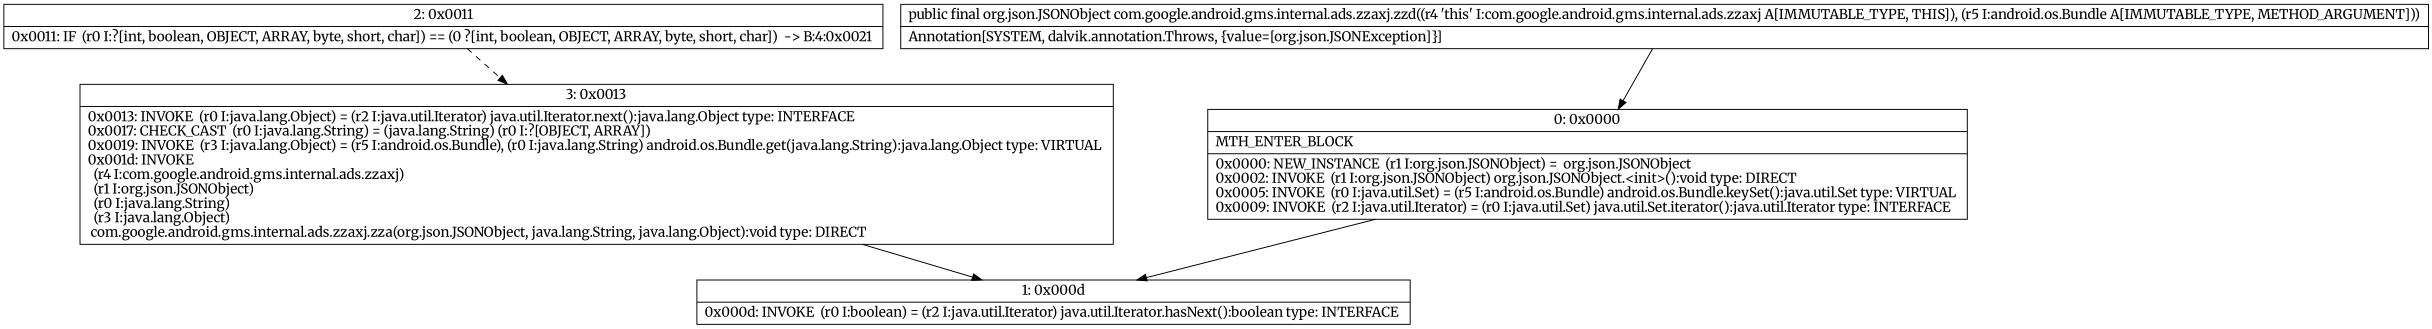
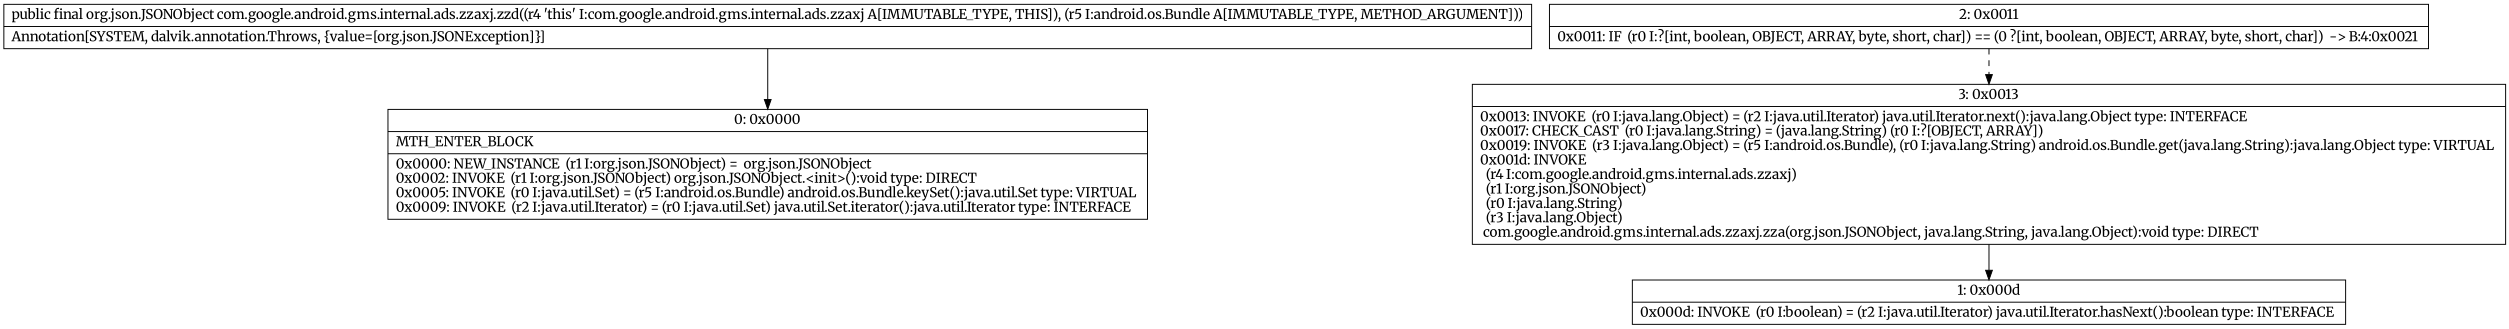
  digraph {
    fontname=Merriweather
    node [fontname=Merriweather shape=record]
    edge [fontname=Merriweather]
    n1 [label="{0\:\ 0x0000|MTH_ENTER_BLOCK\l|0x0000: NEW_INSTANCE  (r1 I:org.json.JSONObject) =  org.json.JSONObject \l0x0002: INVOKE  (r1 I:org.json.JSONObject) org.json.JSONObject.\<init\>():void type: DIRECT \l0x0005: INVOKE  (r0 I:java.util.Set) = (r5 I:android.os.Bundle) android.os.Bundle.keySet():java.util.Set type: VIRTUAL \l0x0009: INVOKE  (r2 I:java.util.Iterator) = (r0 I:java.util.Set) java.util.Set.iterator():java.util.Iterator type: INTERFACE \l}"]
    n2 [label="{1\:\ 0x000d|0x000d: INVOKE  (r0 I:boolean) = (r2 I:java.util.Iterator) java.util.Iterator.hasNext():boolean type: INTERFACE \l}"]
    n3 [label="{2\:\ 0x0011|0x0011: IF  (r0 I:?[int, boolean, OBJECT, ARRAY, byte, short, char]) == (0 ?[int, boolean, OBJECT, ARRAY, byte, short, char])  \-\> B:4:0x0021 \l}"]
    n4 [label="{3\:\ 0x0013|0x0013: INVOKE  (r0 I:java.lang.Object) = (r2 I:java.util.Iterator) java.util.Iterator.next():java.lang.Object type: INTERFACE \l0x0017: CHECK_CAST  (r0 I:java.lang.String) = (java.lang.String) (r0 I:?[OBJECT, ARRAY]) \l0x0019: INVOKE  (r3 I:java.lang.Object) = (r5 I:android.os.Bundle), (r0 I:java.lang.String) android.os.Bundle.get(java.lang.String):java.lang.Object type: VIRTUAL \l0x001d: INVOKE  \l  (r4 I:com.google.android.gms.internal.ads.zzaxj)\l  (r1 I:org.json.JSONObject)\l  (r0 I:java.lang.String)\l  (r3 I:java.lang.Object)\l com.google.android.gms.internal.ads.zzaxj.zza(org.json.JSONObject, java.lang.String, java.lang.Object):void type: DIRECT \l}"]
    n5 [label="{public final org.json.JSONObject com.google.android.gms.internal.ads.zzaxj.zzd((r4 'this' I:com.google.android.gms.internal.ads.zzaxj A[IMMUTABLE_TYPE, THIS]), (r5 I:android.os.Bundle A[IMMUTABLE_TYPE, METHOD_ARGUMENT]))  | Annotation[SYSTEM, dalvik.annotation.Throws, \{value=[org.json.JSONException]\}]\l}"]
-   n1 -> n2
    n3 -> n4 [style=dashed]
    n4 -> n2
    n5 -> n1
  }
